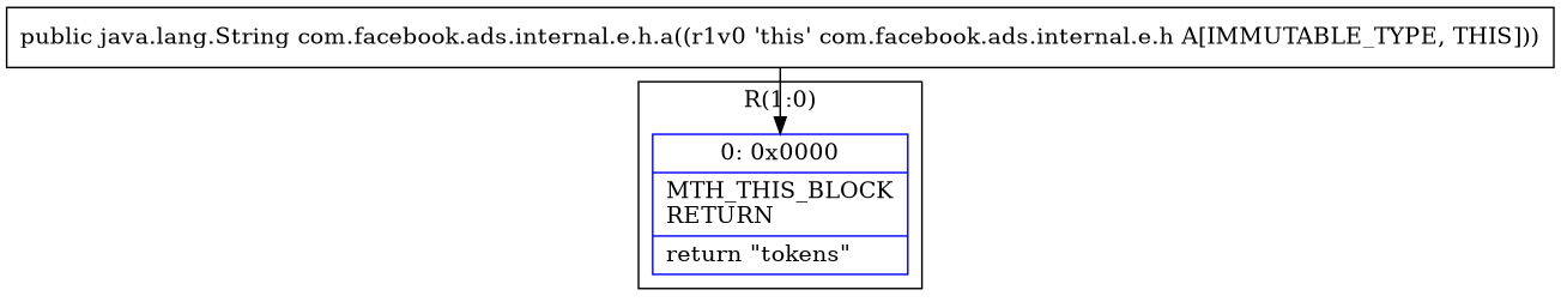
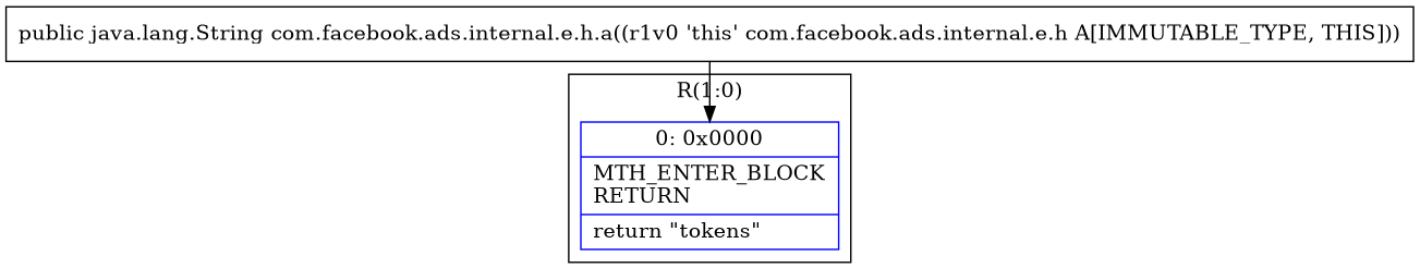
  digraph {
    node [shape=record]
-   n1 [color=blue label="{0\:\ 0x0000|MTH_THIS_BLOCK\lRETURN\l|return \"tokens\"\l}"]
+   n1 [color=blue label="{0\:\ 0x0000|MTH_ENTER_BLOCK\lRETURN\l|return \"tokens\"\l}"]
    n2 [label="{public java.lang.String com.facebook.ads.internal.e.h.a((r1v0 'this' com.facebook.ads.internal.e.h A[IMMUTABLE_TYPE, THIS])) }"]
    subgraph cluster_1 {
      label="R(1:0)"
      n1
    }
    n2 -> n1
  }
